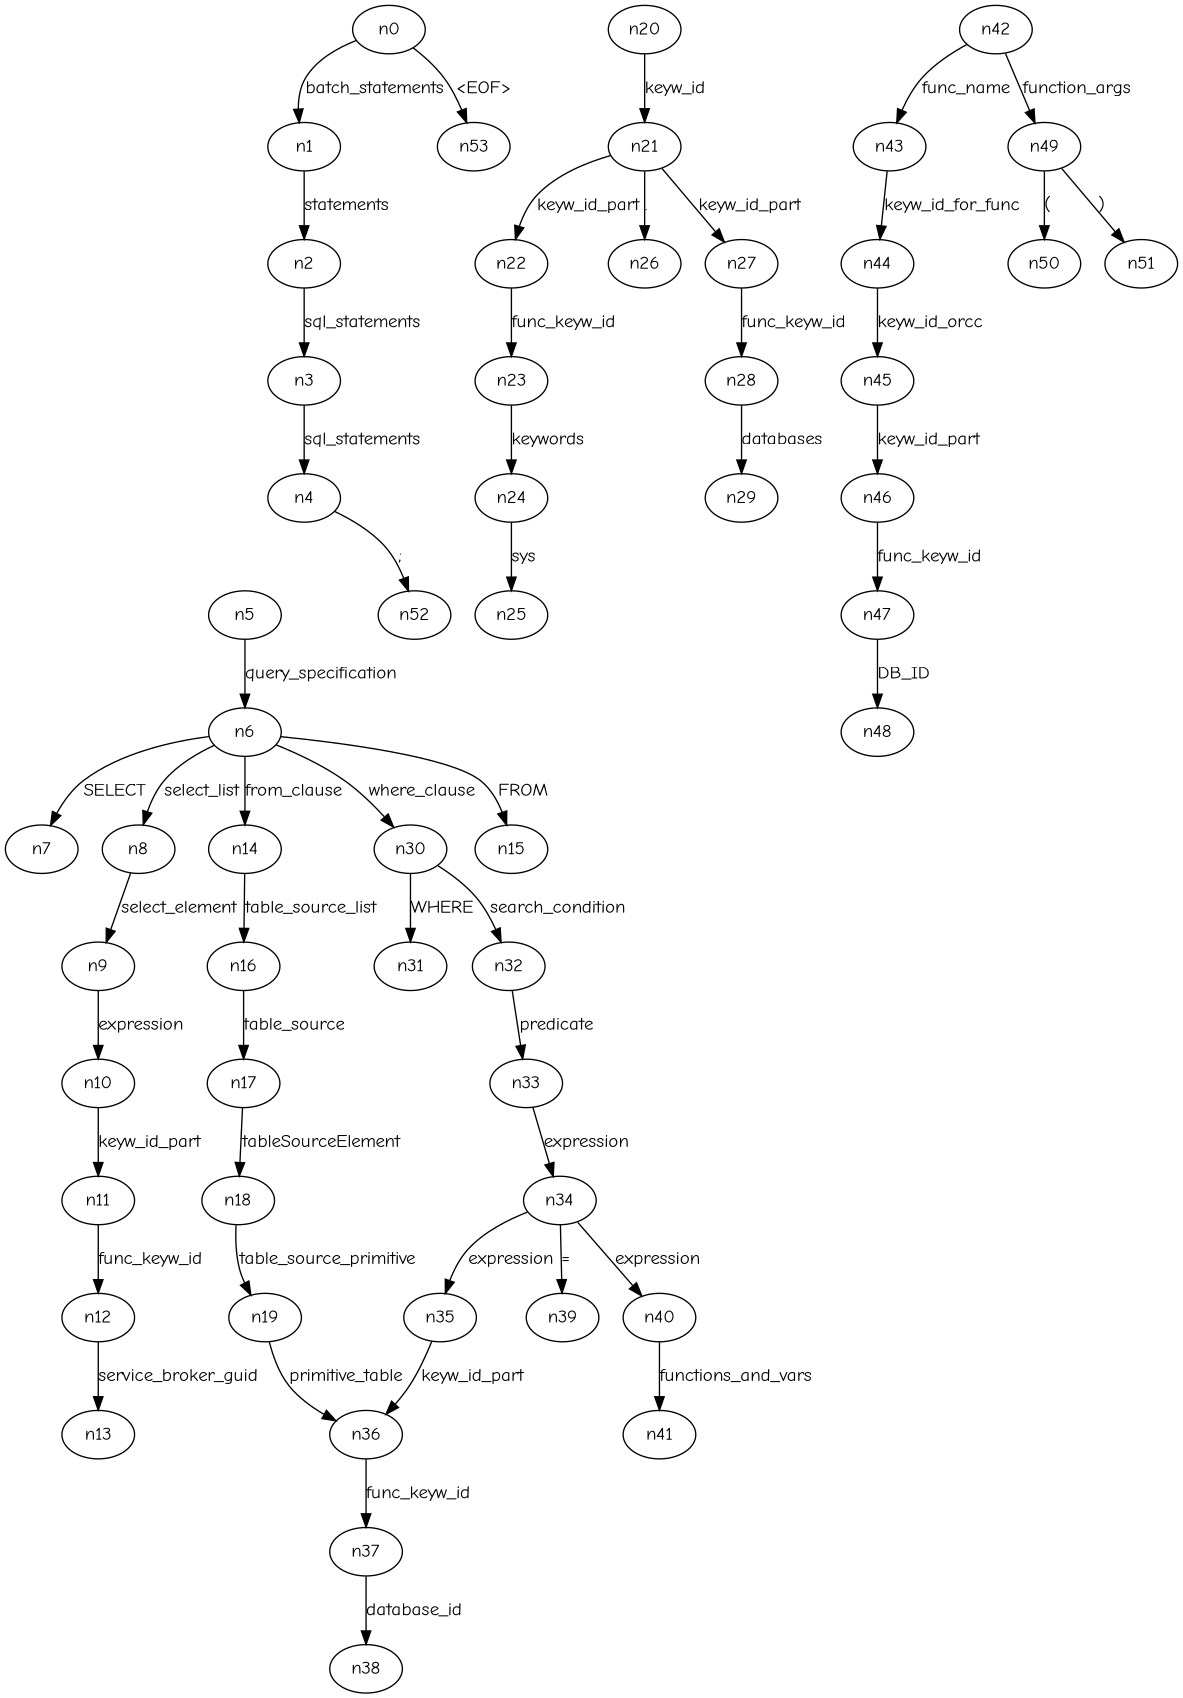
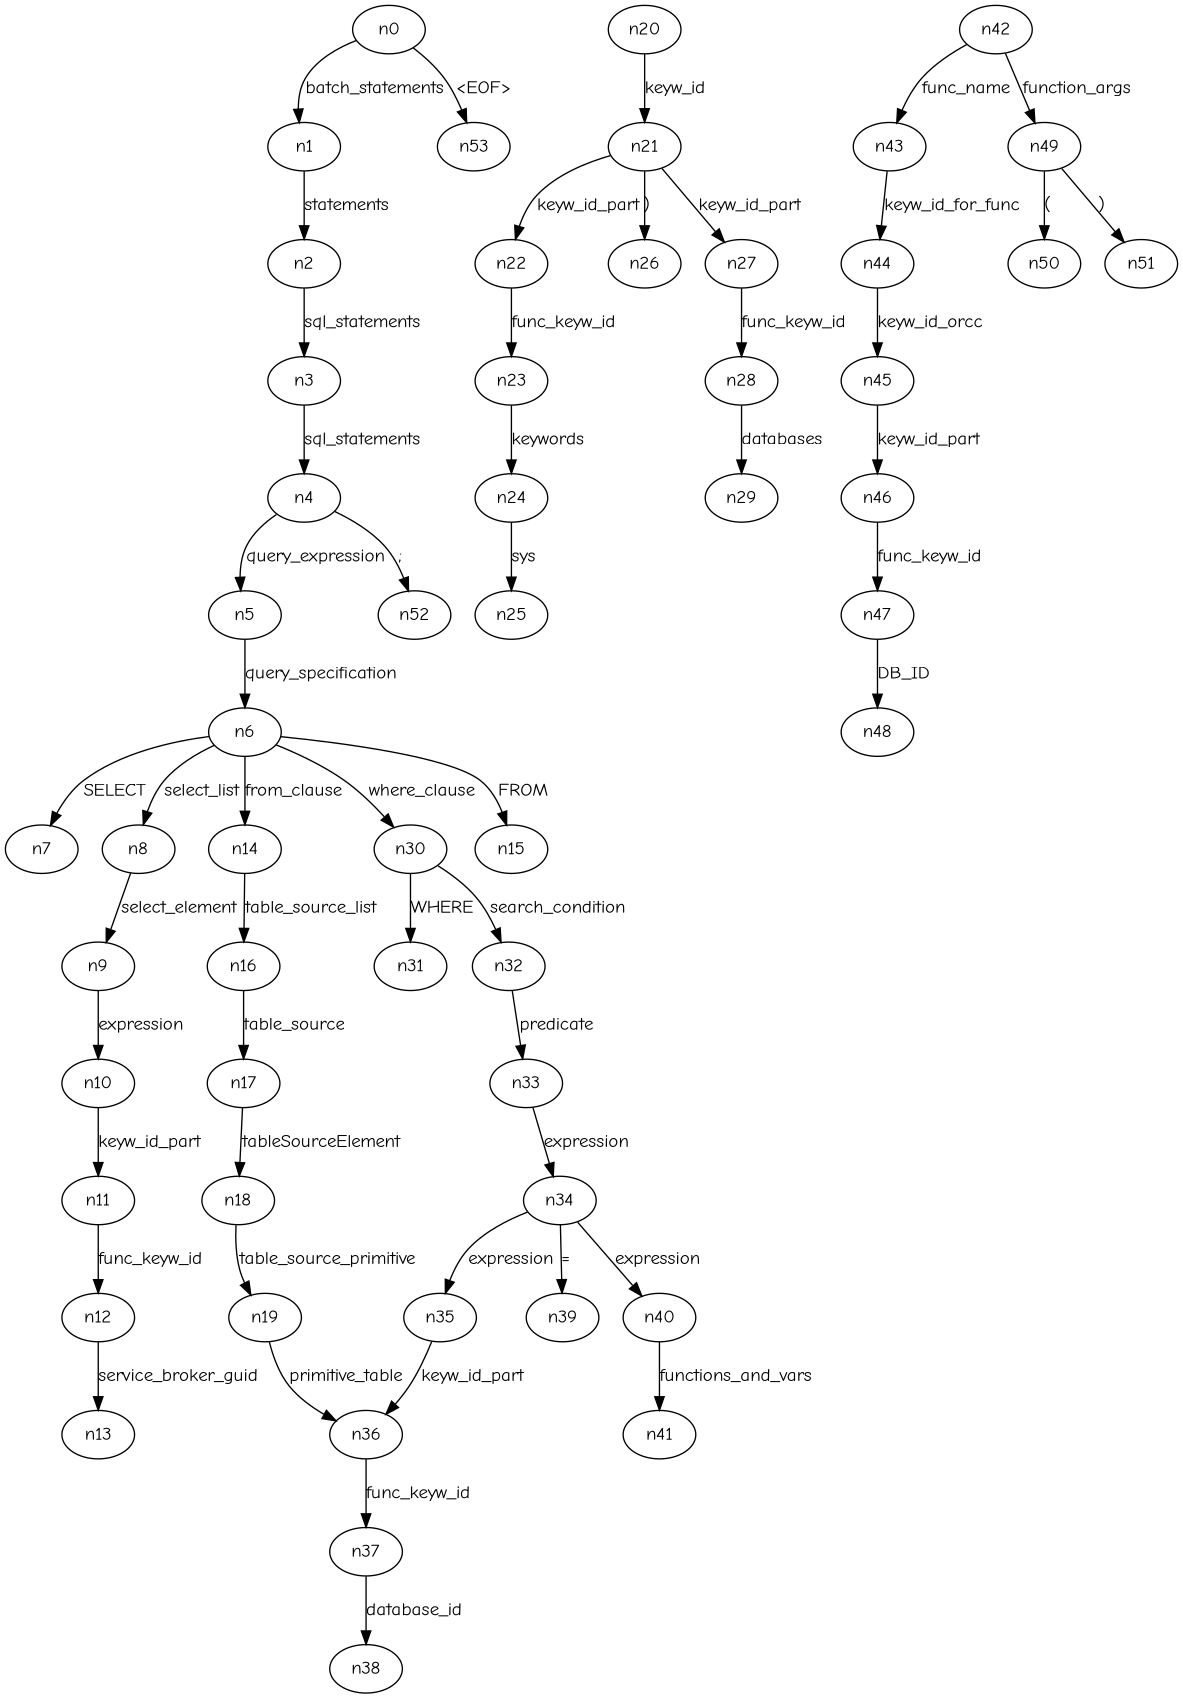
  digraph {
    fontname="Comic Neue"
    node [fontname="Comic Neue"]
    edge [fontname="Comic Neue"]
    n0
    n1
    n53
    n2
    n3
    n4
    n5
    n52
    n6
    n7
    n8
    n14
    n30
    n15
    n9
    n16
    n31
    n32
    n10
    n11
    n12
    n13
    n17
    n18
    n19
    n36
    n20
    n21
    n22
    n26
    n27
    n23
    n28
    n24
    n25
    n29
    n33
    n34
    n35
    n39
    n40
    n41
    n37
    n38
    n42
    n43
    n49
    n44
    n50
    n51
    n45
    n46
    n47
    n48
    n0 -> n1 [label=batch_statements]
    n0 -> n53 [label="<EOF>"]
    n1 -> n2 [label=statements]
    n2 -> n3 [label=sql_statements]
    n3 -> n4 [label=sql_statements]
+   n4 -> n5 [label=query_expression]
    n4 -> n52 [label=";"]
    n5 -> n6 [label=query_specification]
    n6 -> n7 [label=SELECT]
    n6 -> n8 [label=select_list]
    n6 -> n14 [label=from_clause]
    n6 -> n30 [label=where_clause]
    n6 -> n15 [label=FROM]
    n8 -> n9 [label=select_element]
    n14 -> n16 [label=table_source_list]
    n30 -> n31 [label=WHERE]
    n30 -> n32 [label=search_condition]
    n9 -> n10 [label=expression]
    n16 -> n17 [label=table_source]
    n32 -> n33 [label=predicate]
    n10 -> n11 [label=keyw_id_part]
    n11 -> n12 [label=func_keyw_id]
    n12 -> n13 [label=service_broker_guid]
    n17 -> n18 [label=tableSourceElement]
    n18 -> n19 [label=table_source_primitive]
    n19 -> n36 [label=primitive_table]
    n36 -> n37 [label=func_keyw_id]
    n20 -> n21 [label=keyw_id]
    n21 -> n22 [label=keyw_id_part]
-   n21 -> n26 [label="."]
+   n21 -> n26 [label=")"]
    n21 -> n27 [label=keyw_id_part]
    n22 -> n23 [label=func_keyw_id]
    n27 -> n28 [label=func_keyw_id]
    n23 -> n24 [label=keywords]
    n28 -> n29 [label=databases]
    n24 -> n25 [label=sys]
    n33 -> n34 [label=expression]
    n34 -> n35 [label=expression]
    n34 -> n39 [label="="]
    n34 -> n40 [label=expression]
    n35 -> n36 [label=keyw_id_part]
    n40 -> n41 [label=functions_and_vars]
    n37 -> n38 [label=database_id]
    n42 -> n43 [label=func_name]
    n42 -> n49 [label=function_args]
    n43 -> n44 [label=keyw_id_for_func]
    n49 -> n50 [label="("]
    n49 -> n51 [label=")"]
    n44 -> n45 [label=keyw_id_orcc]
    n45 -> n46 [label=keyw_id_part]
    n46 -> n47 [label=func_keyw_id]
    n47 -> n48 [label=DB_ID]
  }
